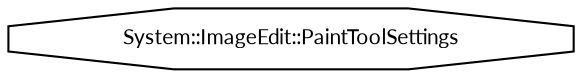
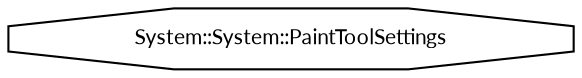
  digraph {
    rankdir=LR
    fontname=Lato
-   n1 [color=black fillcolor=white fontname=Lato fontsize=10 height=0.2 label="System::ImageEdit::PaintToolSettings" shape=octagon style=filled width=0.4]
+   n1 [color=black fillcolor=white fontname=Lato fontsize=10 height=0.2 label="System::System::PaintToolSettings" shape=octagon style=filled width=0.4]
  }
